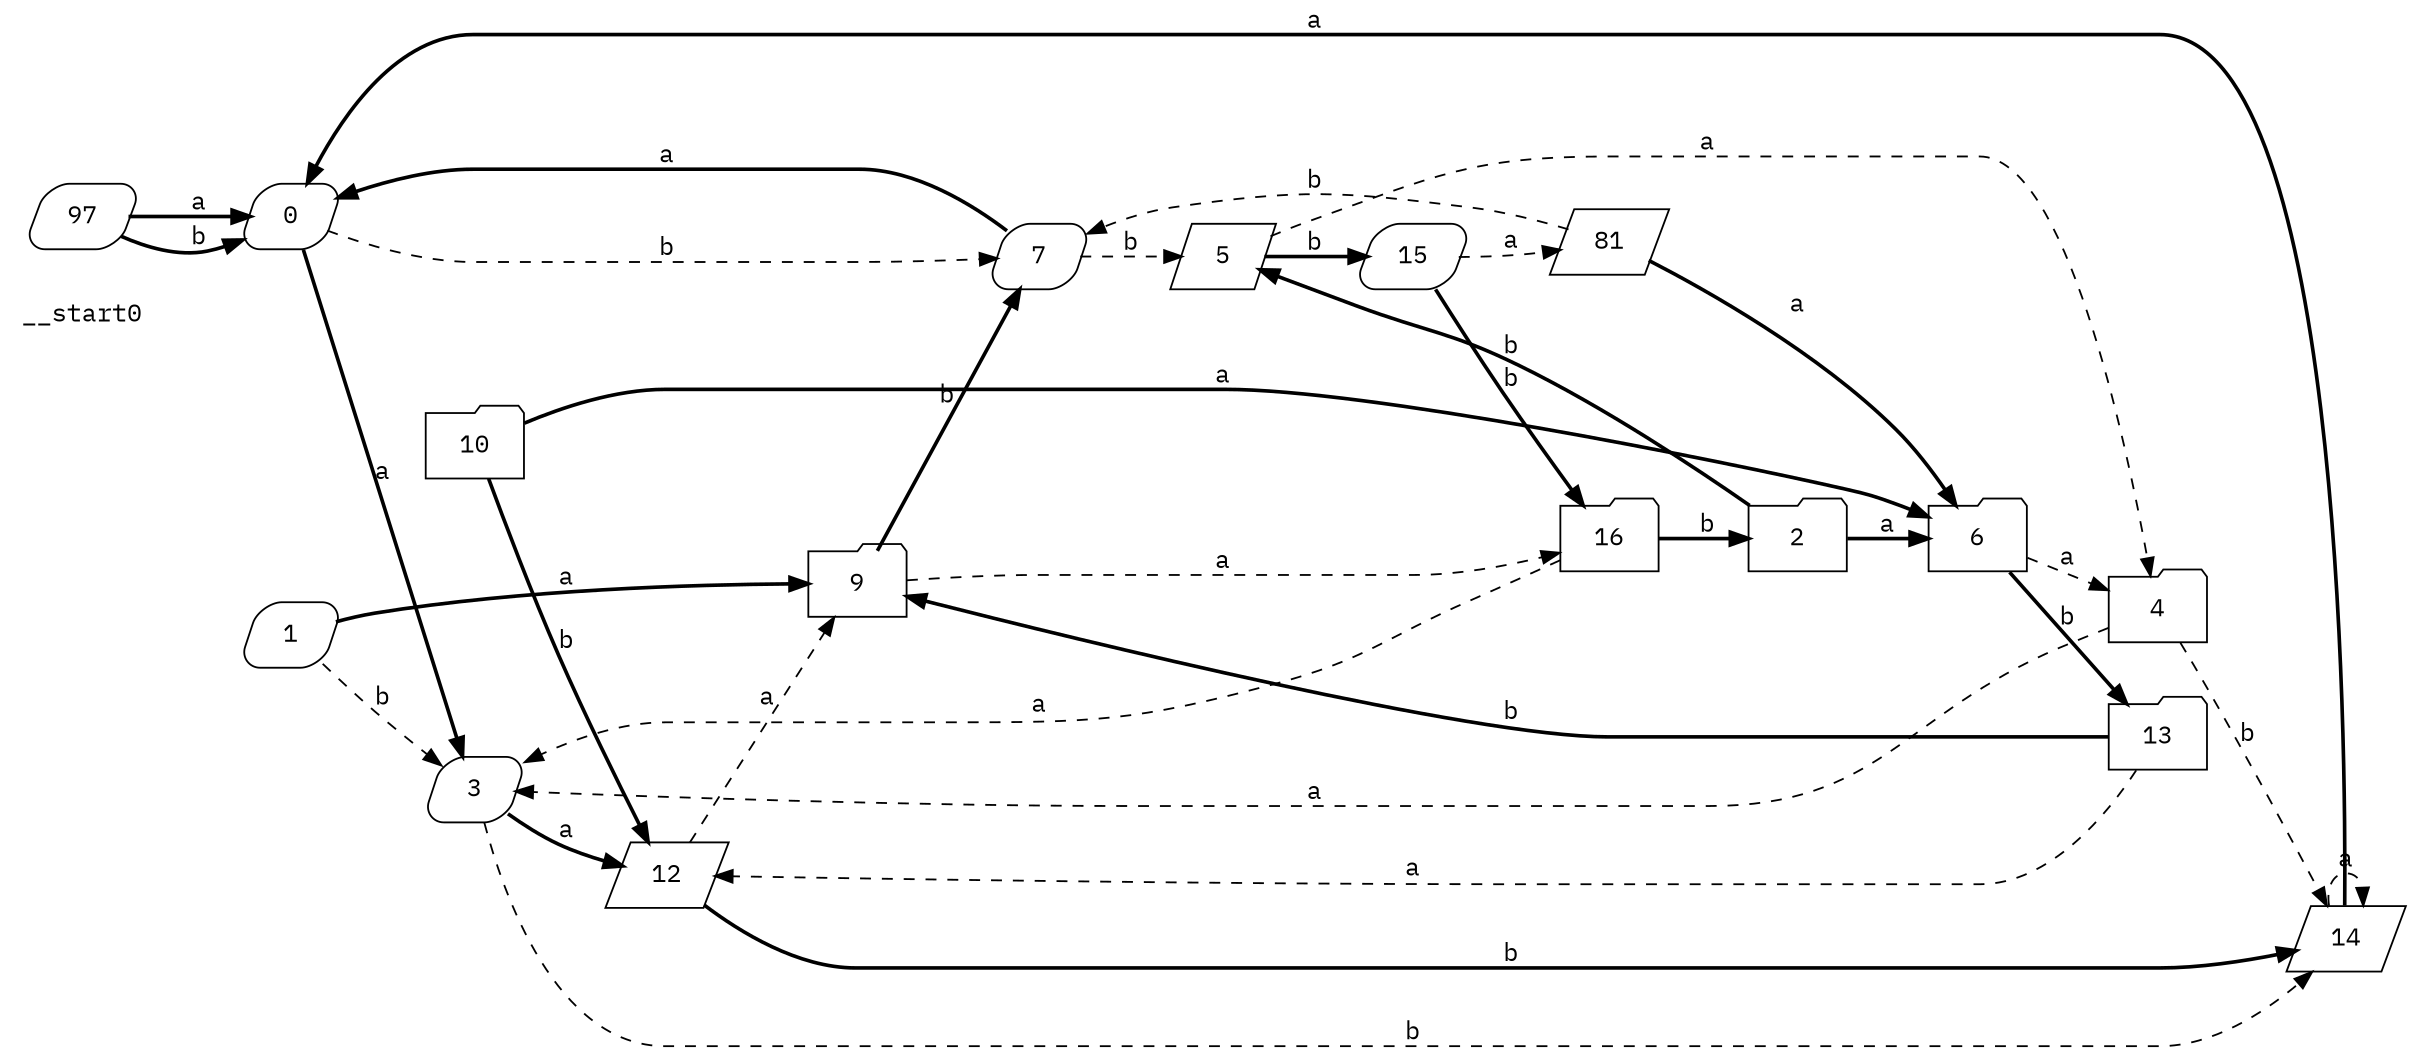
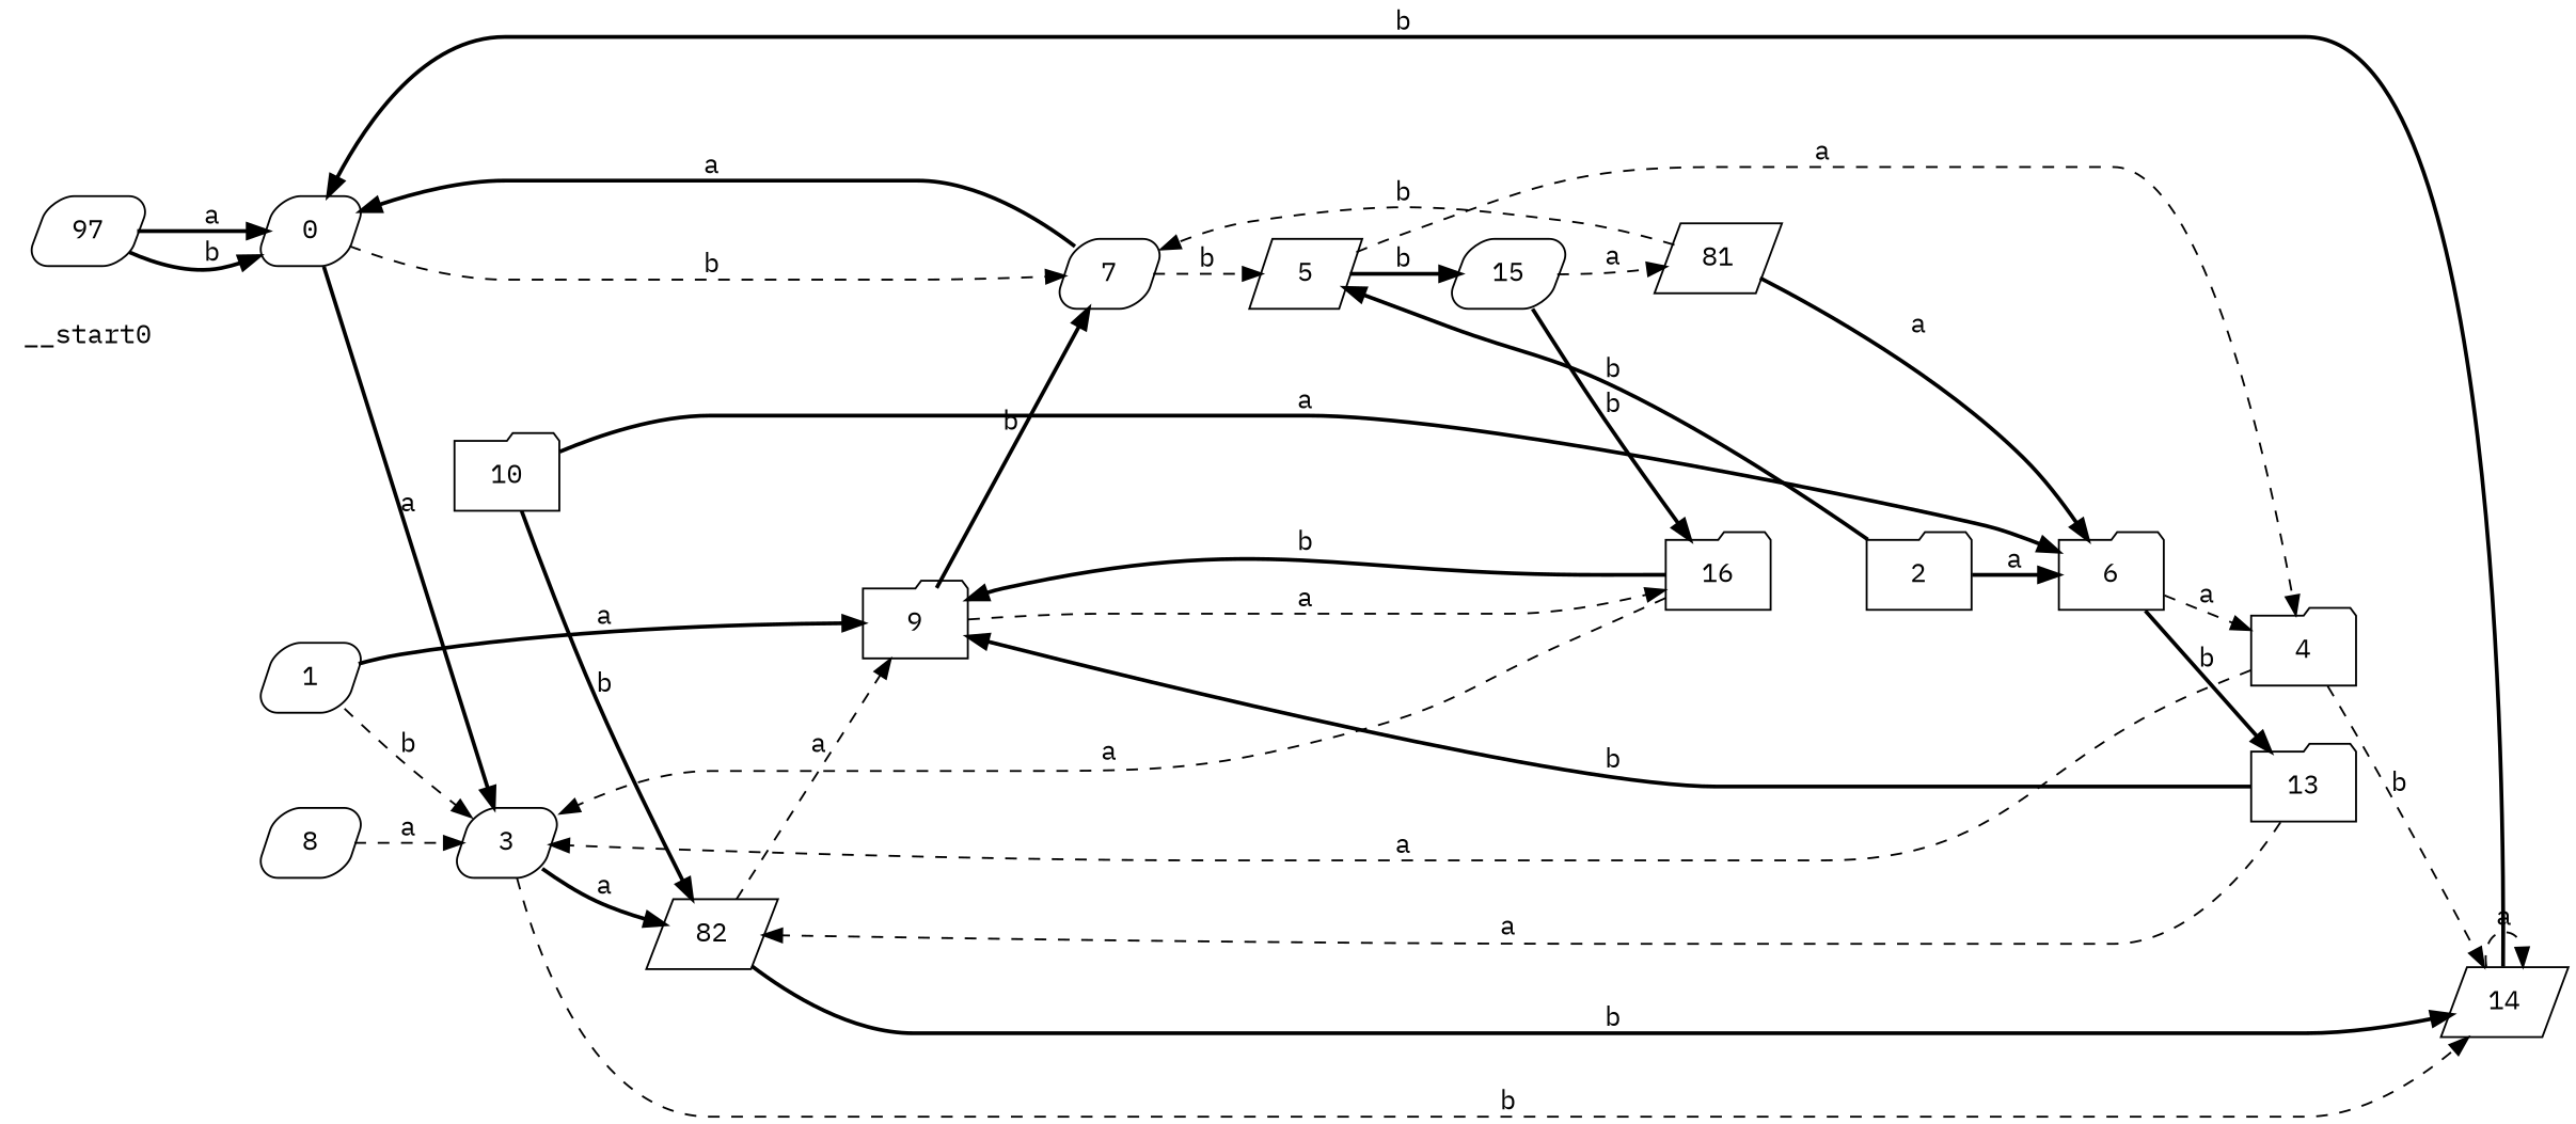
  digraph {
    fontname="IBM Plex Mono"
    rankdir=LR
    node [fontname="IBM Plex Mono" shape=parallelogram color=black fillcolor=white style="rounded,filled"]
    edge [fontname="IBM Plex Mono" style=bold]
    __start0 [shape=none color="" fillcolor="" style=""]
    n2 [label=0]
    n3 [label=3]
    n4 [label=7]
-   n5 [label=12 style=filled]
+   n5 [label=82 style=filled]
    n6 [label=14 style=filled]
    n7 [label=5 style=filled]
    n8 [label=1]
    n9 [label=9 shape=folder]
    n10 [label=16 shape=folder]
    n11 [label=2 shape=folder style=filled]
    n12 [label=6 shape=folder style=filled]
    n13 [label=4 shape=folder style=filled]
    n14 [label=15]
    n15 [label=13 shape=folder]
    n16 [label=81 style=filled]
+   n17 [label=8]
    n18 [label=10 shape=folder style=filled]
    n19 [label=97]
    n2 -> n3 [label=a]
    n2 -> n4 [label=b style=dashed]
    n3 -> n5 [label=a]
    n3 -> n6 [label=b style=dashed]
    n4 -> n2 [label=a]
    n4 -> n7 [label=b style=dashed]
    n5 -> n6 [label=b]
    n5 -> n9 [label=a style=dashed]
-   n6 -> n2 [label=a]
+   n6 -> n2 [label=b]
    n6 -> n6 [label=a style=dashed]
    n7 -> n13 [label=a style=dashed]
    n7 -> n14 [label=b]
    n8 -> n3 [label=b style=dashed]
    n8 -> n9 [label=a]
    n9 -> n4 [label=b]
    n9 -> n10 [label=a style=dashed]
    n10 -> n3 [label=a style=dashed]
-   n10 -> n11 [label=b]
+   n10 -> n9 [label=b]
    n11 -> n7 [label=b]
    n11 -> n12 [label=a]
    n12 -> n13 [label=a style=dashed]
    n12 -> n15 [label=b]
    n13 -> n3 [label=a style=dashed]
    n13 -> n6 [label=b style=dashed]
    n14 -> n10 [label=b]
    n14 -> n16 [label=a style=dashed]
    n15 -> n5 [label=a style=dashed]
    n15 -> n9 [label=b]
    n16 -> n4 [label=b style=dashed]
    n16 -> n12 [label=a]
+   n17 -> n3 [label=a style=dashed]
    n18 -> n5 [label=b]
    n18 -> n12 [label=a]
    n19 -> n2 [label=a]
    n19 -> n2 [label=b]
  }
